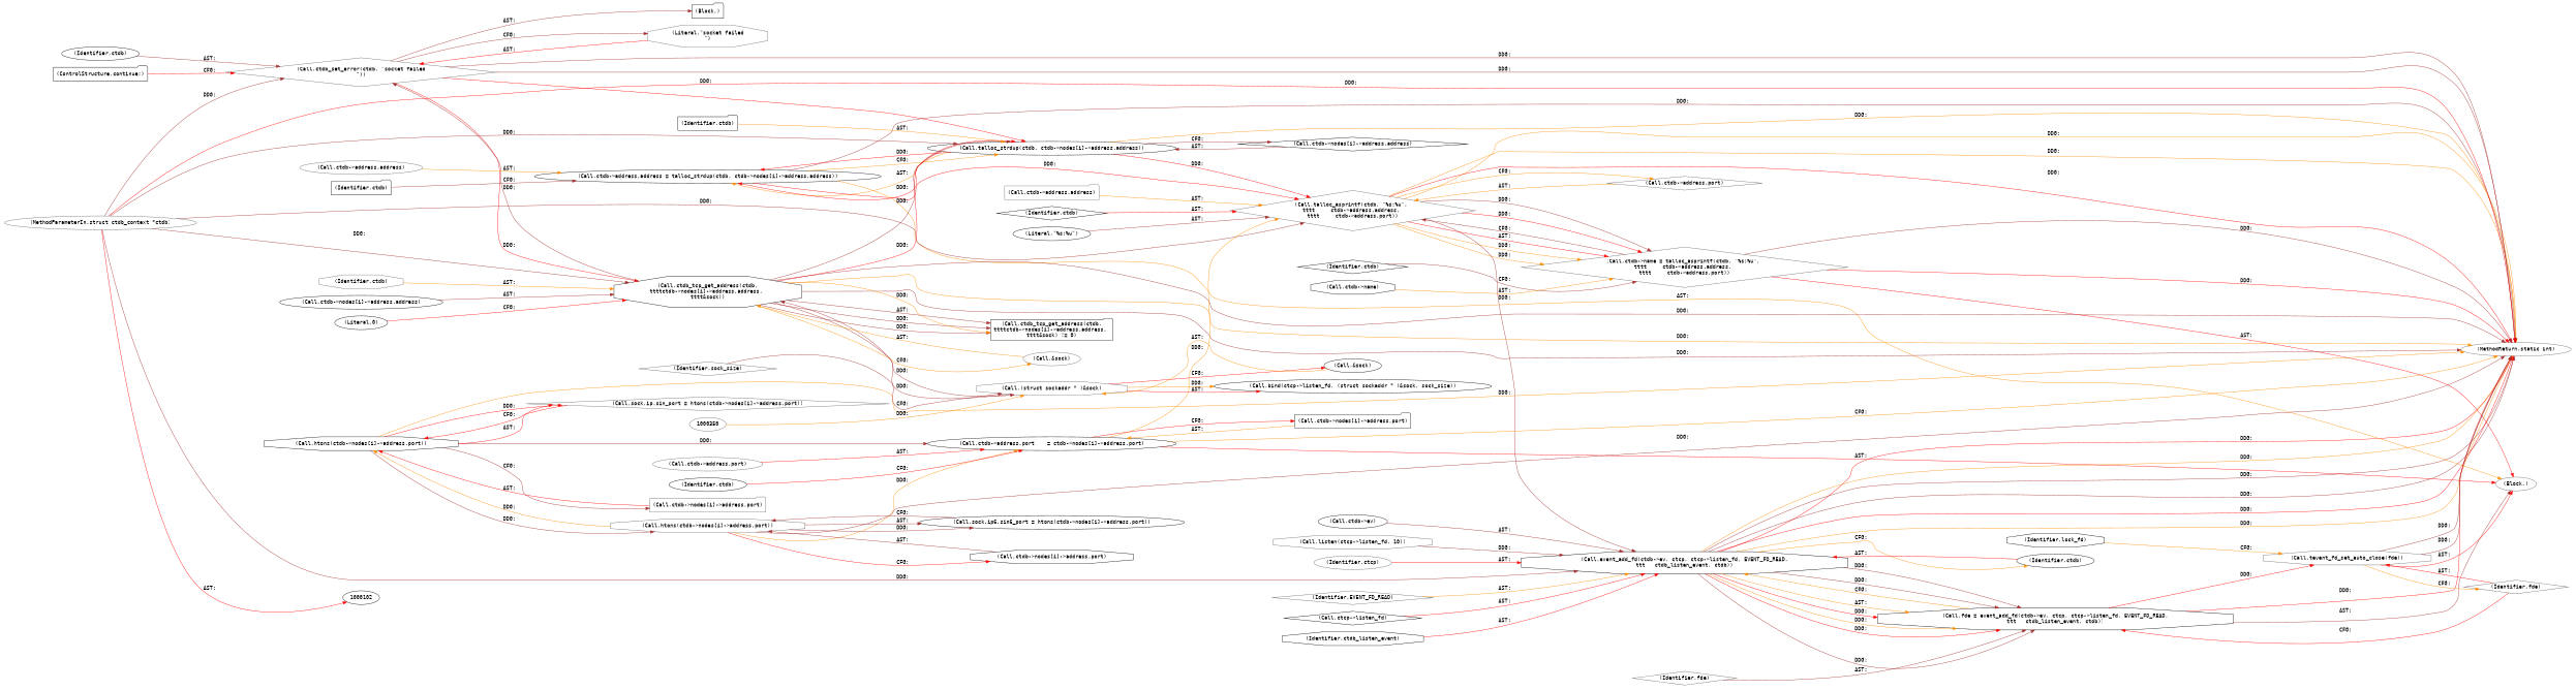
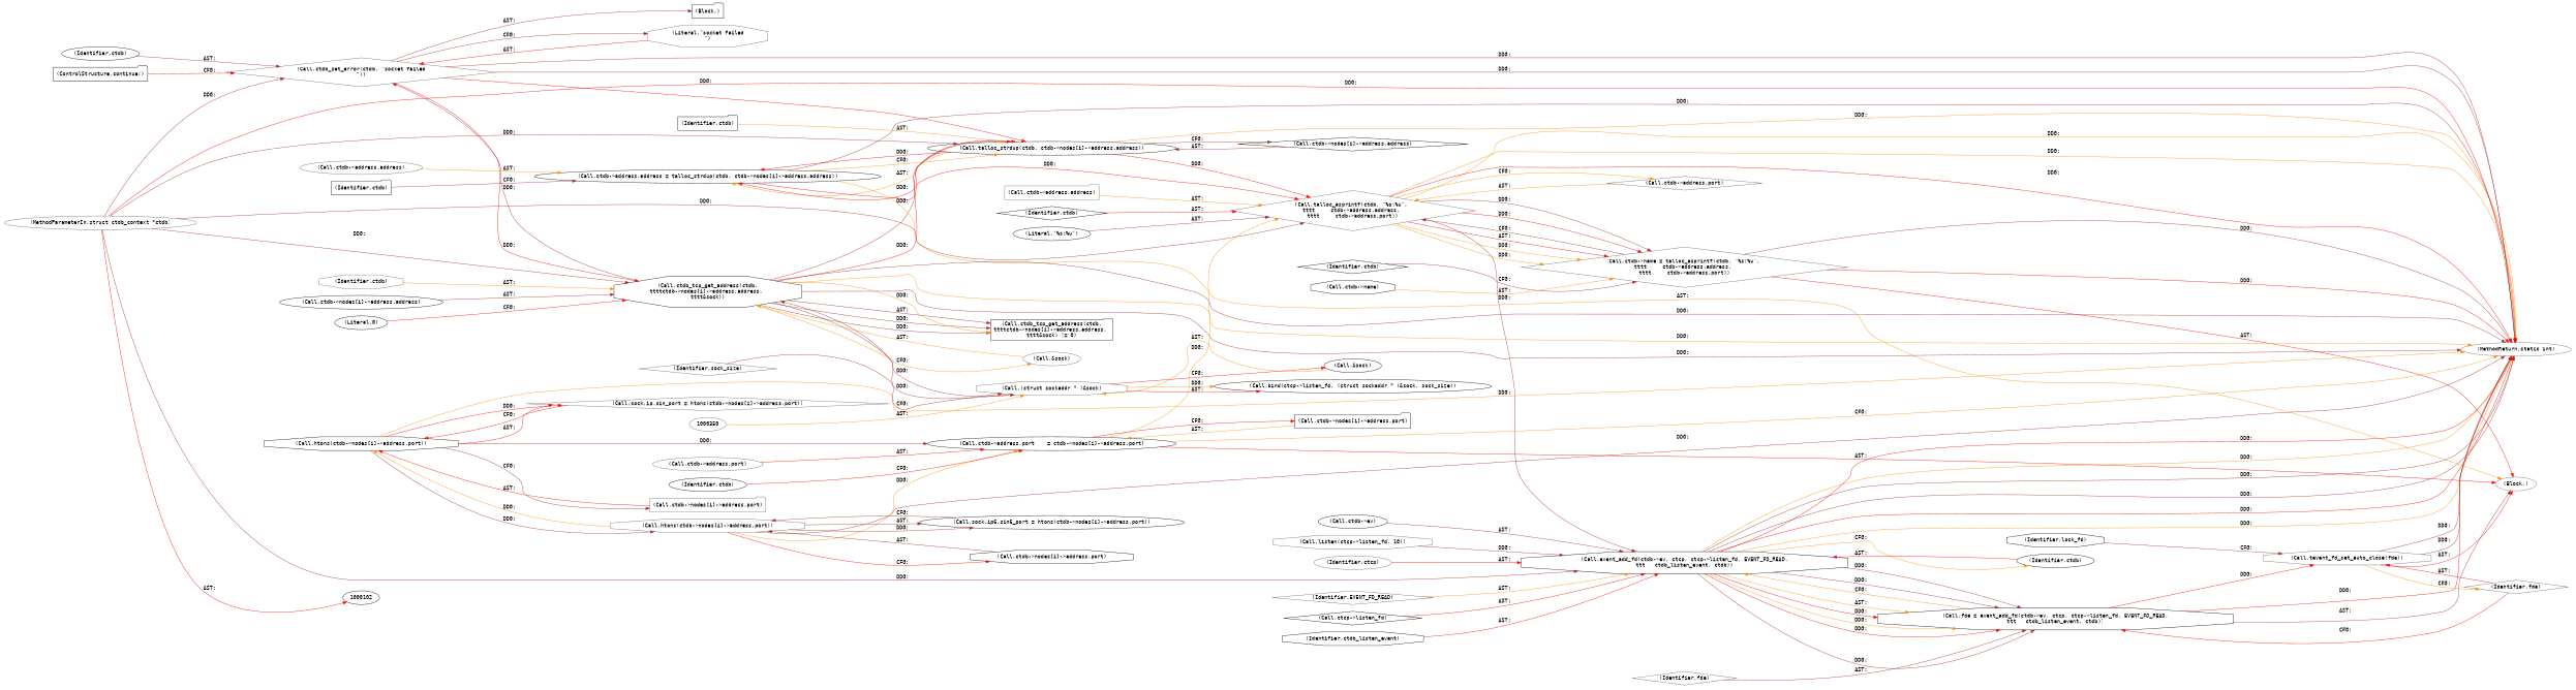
  digraph {
    fontname="DejaVu Sans Mono"
    rankdir=LR
    node [color=black fontname="DejaVu Sans Mono" shape=ellipse]
    edge [color=brown fontname="DejaVu Sans Mono"]
    n1 [color=gray40 label="(Call,talloc_asprintf(ctdb, \"%s:%u\", \n\t\t\t\t     ctdb->address.address, \n\t\t\t\t     ctdb->address.port))" shape=diamond]
    n2 [color=gray40 label="(Call,ctdb->name = talloc_asprintf(ctdb, \"%s:%u\", \n\t\t\t\t     ctdb->address.address, \n\t\t\t\t     ctdb->address.port))" shape=diamond]
    n3 [label="(Call,event_add_fd(ctdb->ev, ctcp, ctcp->listen_fd, EVENT_FD_READ,\n\t\t\t   ctdb_listen_event, ctdb))" shape=octagon]
    n4 [color=gray40 label="(MethodReturn,static int)"]
    n5 [color=gray40 label="(Call,ctdb->address.port)" shape=diamond]
    n6 [color=gray40 label="(Block,)"]
    n7 [label="(Call,fde = event_add_fd(ctdb->ev, ctcp, ctcp->listen_fd, EVENT_FD_READ,\n\t\t\t   ctdb_listen_event, ctdb))" shape=octagon]
    n8 [label="(Identifier,ctdb)"]
    n9 [label="(Call,talloc_strdup(ctdb, ctdb->nodes[i]->address.address))"]
    n10 [label="(Call,ctdb->address.address = talloc_strdup(ctdb, ctdb->nodes[i]->address.address))"]
    n11 [label="(Call,ctdb->nodes[i]->address.address)" shape=diamond]
    n12 [color=gray40 label="(Call,ctdb_set_error(ctdb, \"socket failed\n\"))" shape=diamond]
    n13 [label="(Call,ctdb_tcp_get_address(ctdb,\n\t\t\t\tctdb->nodes[i]->address.address, \n\t\t\t\t&sock))" shape=octagon]
    n14 [label="(Block,)" shape=folder]
    n15 [color=gray40 label="(Literal,\"socket failed\n\")" shape=octagon]
    n16 [color=gray40 label="(Call,(struct sockaddr * )&sock)" shape=octagon]
    n17 [color=gray40 label="(Call,&sock)"]
    n18 [label="(Call,ctdb_tcp_get_address(ctdb,\n\t\t\t\tctdb->nodes[i]->address.address, \n\t\t\t\t&sock) != 0)" shape=folder]
    n19 [label="(Call,bind(ctcp->listen_fd, (struct sockaddr * )&sock, sock_size))"]
    n20 [label="(Call,&sock)"]
    n21 [color=gray40 label="(MethodParameterIn,struct ctdb_context *ctdb)"]
    1000102
    n23 [label="(Call,ctdb->address.port    = ctdb->nodes[i]->address.port)"]
    n24 [label="(Call,ctdb->nodes[i]->address.port)" shape=folder]
    n25 [label="(Call,htons(ctdb->nodes[i]->address.port))" shape=octagon]
    n26 [color=gray40 label="(Call,htons(ctdb->nodes[i]->address.port))" shape=octagon]
    n27 [color=gray40 label="(Call,ctdb->nodes[i]->address.port)" shape=folder]
    n28 [color=gray40 label="(Call,sock.ip.sin_port = htons(ctdb->nodes[i]->address.port))" shape=diamond]
    n29 [label="(Call,sock.ip6.sin6_port = htons(ctdb->nodes[i]->address.port))"]
    n30 [label="(Call,ctdb->nodes[i]->address.port)" shape=octagon]
    n31 [color=gray40 label="(Call,tevent_fd_set_auto_close(fde))" shape=octagon]
    n32 [color=gray40 label="(Identifier,fde)" shape=diamond]
    n33 [color=gray40 label="(Call,ctdb->address.address)" shape=folder]
    n34 [label="(Identifier,ctdb)" shape=diamond]
    n35 [label="(Call,ctcp->listen_fd)" shape=diamond]
    n36 [label="(Call,ctdb->ev)"]
    n37 [label="(ControlStructure,continue;)" shape=folder]
    n38 [color=gray40 label="(Identifier,fde)" shape=diamond]
    n39 [color=gray40 label="(Call,ctdb->address.port)"]
    n40 [color=gray40 label="(Identifier,sock_size)" shape=diamond]
    n41 [label="(Identifier,ctdb)" shape=folder]
    n42 [label="(Identifier,lock_fd)" shape=octagon]
    n43 [label="(Identifier,ctdb)"]
    n44 [label="(Identifier,ctdb)" shape=diamond]
    n45 [color=gray40 label="(Call,listen(ctcp->listen_fd, 10))" shape=octagon]
    n46 [label="(Call,ctdb->name)" shape=octagon]
    n47 [label="(Call,ctdb->nodes[i]->address.address)"]
    n48 [label="(Identifier,ctdb)"]
    n49 [label="(Literal,0)"]
    n50 [label="(Identifier,ctdb)" shape=folder]
    n51 [label="(Literal,\"%s:%u\")"]
    n52 [label="(Identifier,ctdb_listen_event)" shape=octagon]
    n53 [color=gray40 label="(Identifier,ctcp)"]
    n54 [color=gray40 label="(Identifier,ctdb)" shape=octagon]
    n55 [color=gray40 label="(Identifier,EVENT_FD_READ)" shape=diamond]
    n56 [color=gray40 label="(Call,ctdb->address.address)"]
    1000350 [color=gray40]
    n1 -> n2 [color=red label="AST: "]
    n1 -> n2 [color=darkorange label="DDG: "]
    n1 -> n2 [color=darkorange label="DDG: "]
    n1 -> n2 [label="DDG: "]
    n1 -> n2 [color=red label="DDG: "]
    n1 -> n3 [label="DDG: "]
    n1 -> n4 [color=darkorange label="DDG: "]
    n1 -> n4 [color=darkorange label="DDG: "]
    n1 -> n4 [color=red label="DDG: "]
    n1 -> n5 [color=darkorange label="CFG: "]
    n2 -> n1 [label="CFG: "]
    n2 -> n4 [label="DDG: "]
    n2 -> n4 [color=red label="DDG: "]
    n2 -> n6 [color=red label="AST: "]
    n3 -> n4 [label="DDG: "]
    n3 -> n4 [label="DDG: "]
    n3 -> n4 [color=red label="DDG: "]
    n3 -> n4 [color=darkorange label="DDG: "]
    n3 -> n4 [color=red label="DDG: "]
    n3 -> n4 [color=darkorange label="DDG: "]
    n3 -> n7 [color=darkorange label="AST: "]
    n3 -> n7 [color=red label="DDG: "]
    n3 -> n7 [color=darkorange label="DDG: "]
    n3 -> n7 [label="DDG: "]
    n3 -> n7 [label="DDG: "]
    n3 -> n7 [label="DDG: "]
    n3 -> n7 [color=red label="DDG: "]
    n3 -> n8 [color=darkorange label="CFG: "]
    n5 -> n1 [color=darkorange label="AST: "]
    n7 -> n3 [color=darkorange label="CFG: "]
    n7 -> n4 [color=red label="DDG: "]
    n7 -> n6 [label="AST: "]
    n7 -> n31 [color=red label="DDG: "]
    n8 -> n3 [color=red label="AST: "]
    n9 -> n1 [color=red label="DDG: "]
    n9 -> n4 [color=darkorange label="DDG: "]
    n9 -> n10 [color=darkorange label="AST: "]
    n9 -> n10 [color=red label="DDG: "]
    n9 -> n10 [color=red label="DDG: "]
    n9 -> n11 [label="CFG: "]
    n10 -> n1 [color=red label="DDG: "]
    n10 -> n4 [label="DDG: "]
    n10 -> n6 [color=darkorange label="AST: "]
    n10 -> n9 [color=darkorange label="CFG: "]
    n11 -> n9 [label="AST: "]
    n12 -> n4 [label="DDG: "]
    n12 -> n4 [label="DDG: "]
    n12 -> n9 [color=red label="DDG: "]
    n12 -> n13 [color=red label="DDG: "]
    n12 -> n14 [label="AST: "]
    n12 -> n15 [label="CFG: "]
    n13 -> n4 [label="DDG: "]
    n13 -> n4 [color=darkorange label="DDG: "]
    n13 -> n4 [label="DDG: "]
    n13 -> n9 [color=red label="DDG: "]
    n13 -> n9 [label="DDG: "]
    n13 -> n12 [label="DDG: "]
    n13 -> n16 [label="DDG: "]
    n13 -> n17 [color=darkorange label="CFG: "]
    n13 -> n18 [label="AST: "]
    n13 -> n18 [label="DDG: "]
    n13 -> n18 [label="DDG: "]
    n13 -> n18 [color=darkorange label="DDG: "]
    n15 -> n12 [color=red label="AST: "]
    n16 -> n13 [label="DDG: "]
    n16 -> n19 [color=red label="AST: "]
    n16 -> n19 [color=darkorange label="DDG: "]
    n16 -> n20 [color=red label="CFG: "]
    n17 -> n13 [color=darkorange label="AST: "]
    n20 -> n16 [color=darkorange label="AST: "]
    n21 -> n1 [label="DDG: "]
    n21 -> n3 [label="DDG: "]
    n21 -> n4 [color=red label="DDG: "]
    n21 -> n9 [label="DDG: "]
    n21 -> n12 [label="DDG: "]
    n21 -> n13 [label="DDG: "]
    n21 -> 1000102 [color=red label="AST: "]
    n23 -> n1 [color=darkorange label="DDG: "]
    n23 -> n4 [color=darkorange label="CFG: "]
    n23 -> n6 [color=red label="AST: "]
    n23 -> n24 [color=red label="CFG: "]
    n24 -> n23 [color=darkorange label="AST: "]
    n25 -> n4 [color=darkorange label="DDG: "]
    n25 -> n23 [label="DDG: "]
    n25 -> n26 [label="DDG: "]
    n25 -> n27 [label="CFG: "]
    n25 -> n28 [color=red label="AST: "]
    n25 -> n28 [color=red label="DDG: "]
    n26 -> n4 [label="DDG: "]
    n26 -> n23 [color=darkorange label="DDG: "]
    n26 -> n25 [color=darkorange label="DDG: "]
    n26 -> n29 [label="AST: "]
    n26 -> n29 [label="DDG: "]
    n26 -> n30 [color=red label="CFG: "]
    n27 -> n25 [color=red label="AST: "]
    n28 -> n25 [color=red label="CFG: "]
    n29 -> n26 [label="CFG: "]
    n30 -> n26 [label="AST: "]
    n31 -> n4 [label="DDG: "]
    n31 -> n4 [label="DDG: "]
    n31 -> n6 [color=red label="AST: "]
    n31 -> n32 [color=darkorange label="CFG: "]
    n32 -> n7 [color=red label="CFG: "]
    n32 -> n31 [color=red label="AST: "]
    n33 -> n1 [color=darkorange label="AST: "]
    n34 -> n1 [color=red label="AST: "]
    n35 -> n3 [color=red label="AST: "]
    n36 -> n3 [label="AST: "]
    n37 -> n12 [color=red label="CFG: "]
    n38 -> n7 [label="AST: "]
    n39 -> n23 [color=red label="AST: "]
    n40 -> n16 [label="CFG: "]
    n41 -> n9 [color=darkorange label="AST: "]
-   n42 -> n31 [color=darkorange label="CFG: "]
+   n42 -> n31 [label="CFG: "]
    n43 -> n12 [label="AST: "]
    n44 -> n2 [label="CFG: "]
    n45 -> n3 [label="DDG: "]
    n46 -> n2 [color=darkorange label="AST: "]
    n47 -> n13 [label="AST: "]
    n48 -> n23 [color=red label="CFG: "]
    n49 -> n13 [color=red label="CFG: "]
    n50 -> n10 [label="CFG: "]
    n51 -> n1 [label="AST: "]
    n52 -> n3 [color=red label="AST: "]
    n53 -> n3 [color=red label="AST: "]
    n54 -> n13 [color=darkorange label="AST: "]
    n55 -> n3 [color=darkorange label="AST: "]
    n56 -> n10 [color=darkorange label="AST: "]
-   1000350 -> n16 [color=darkorange label="DDG: "]
+   1000350 -> n16 [color=darkorange label="AST: "]
  }
